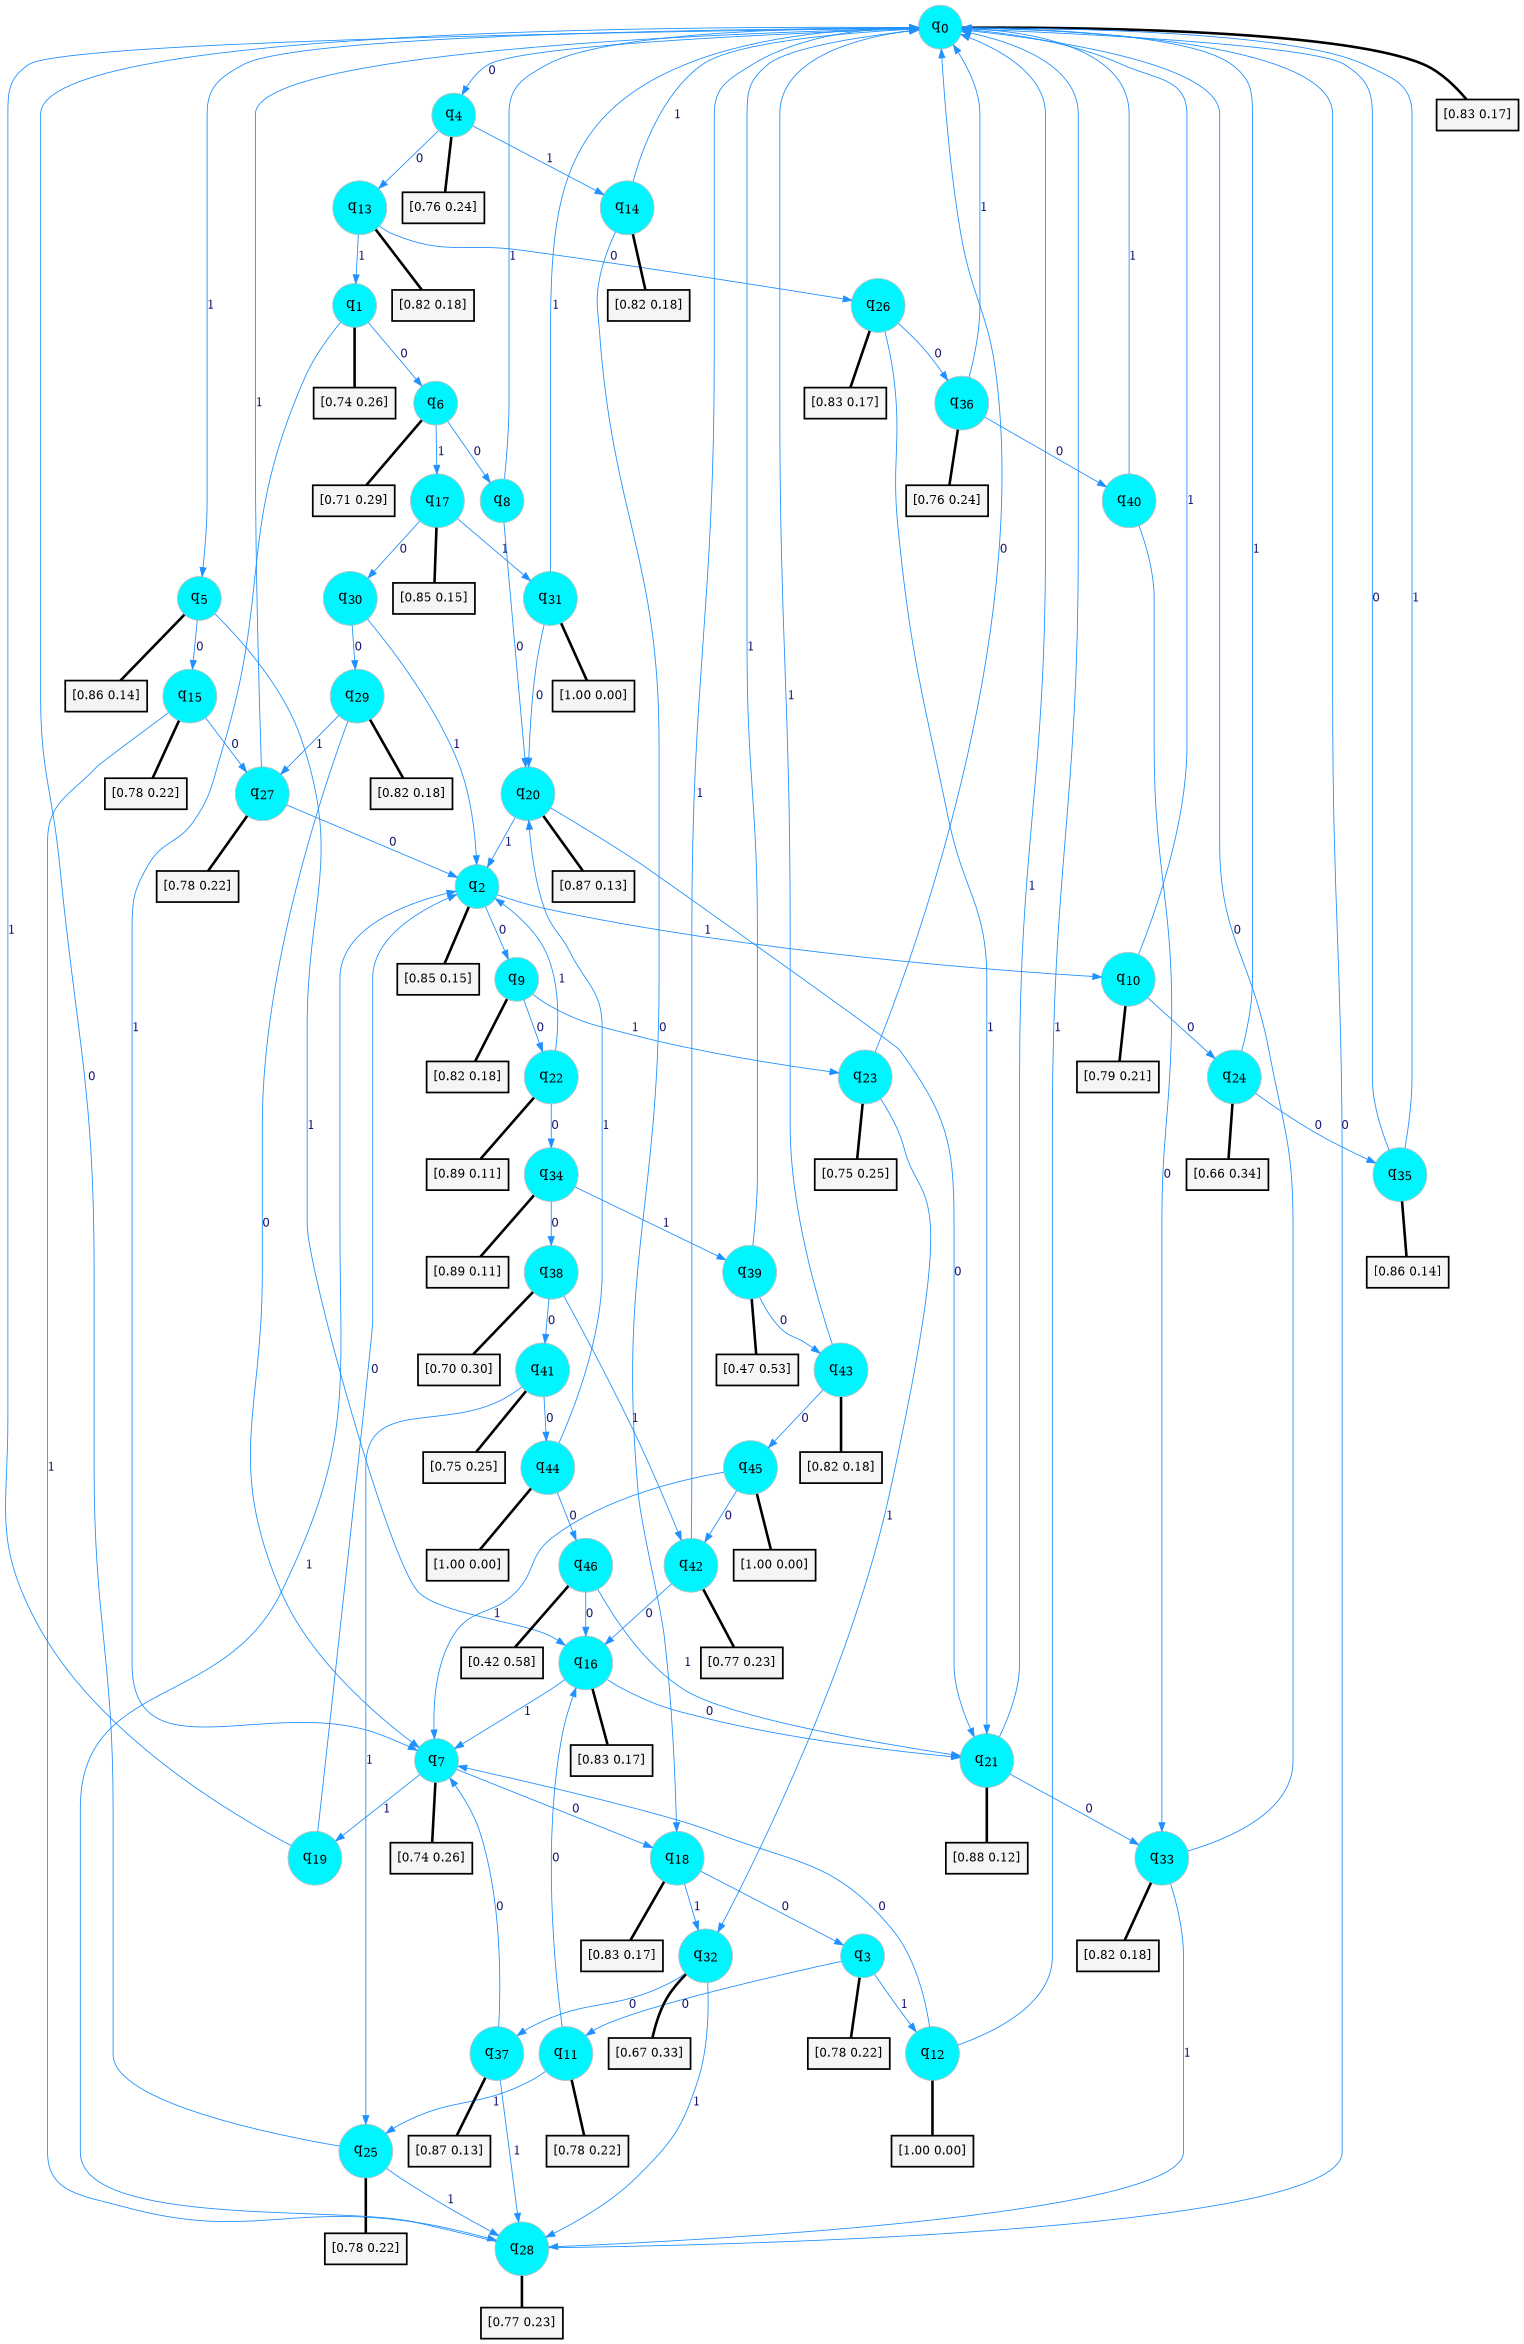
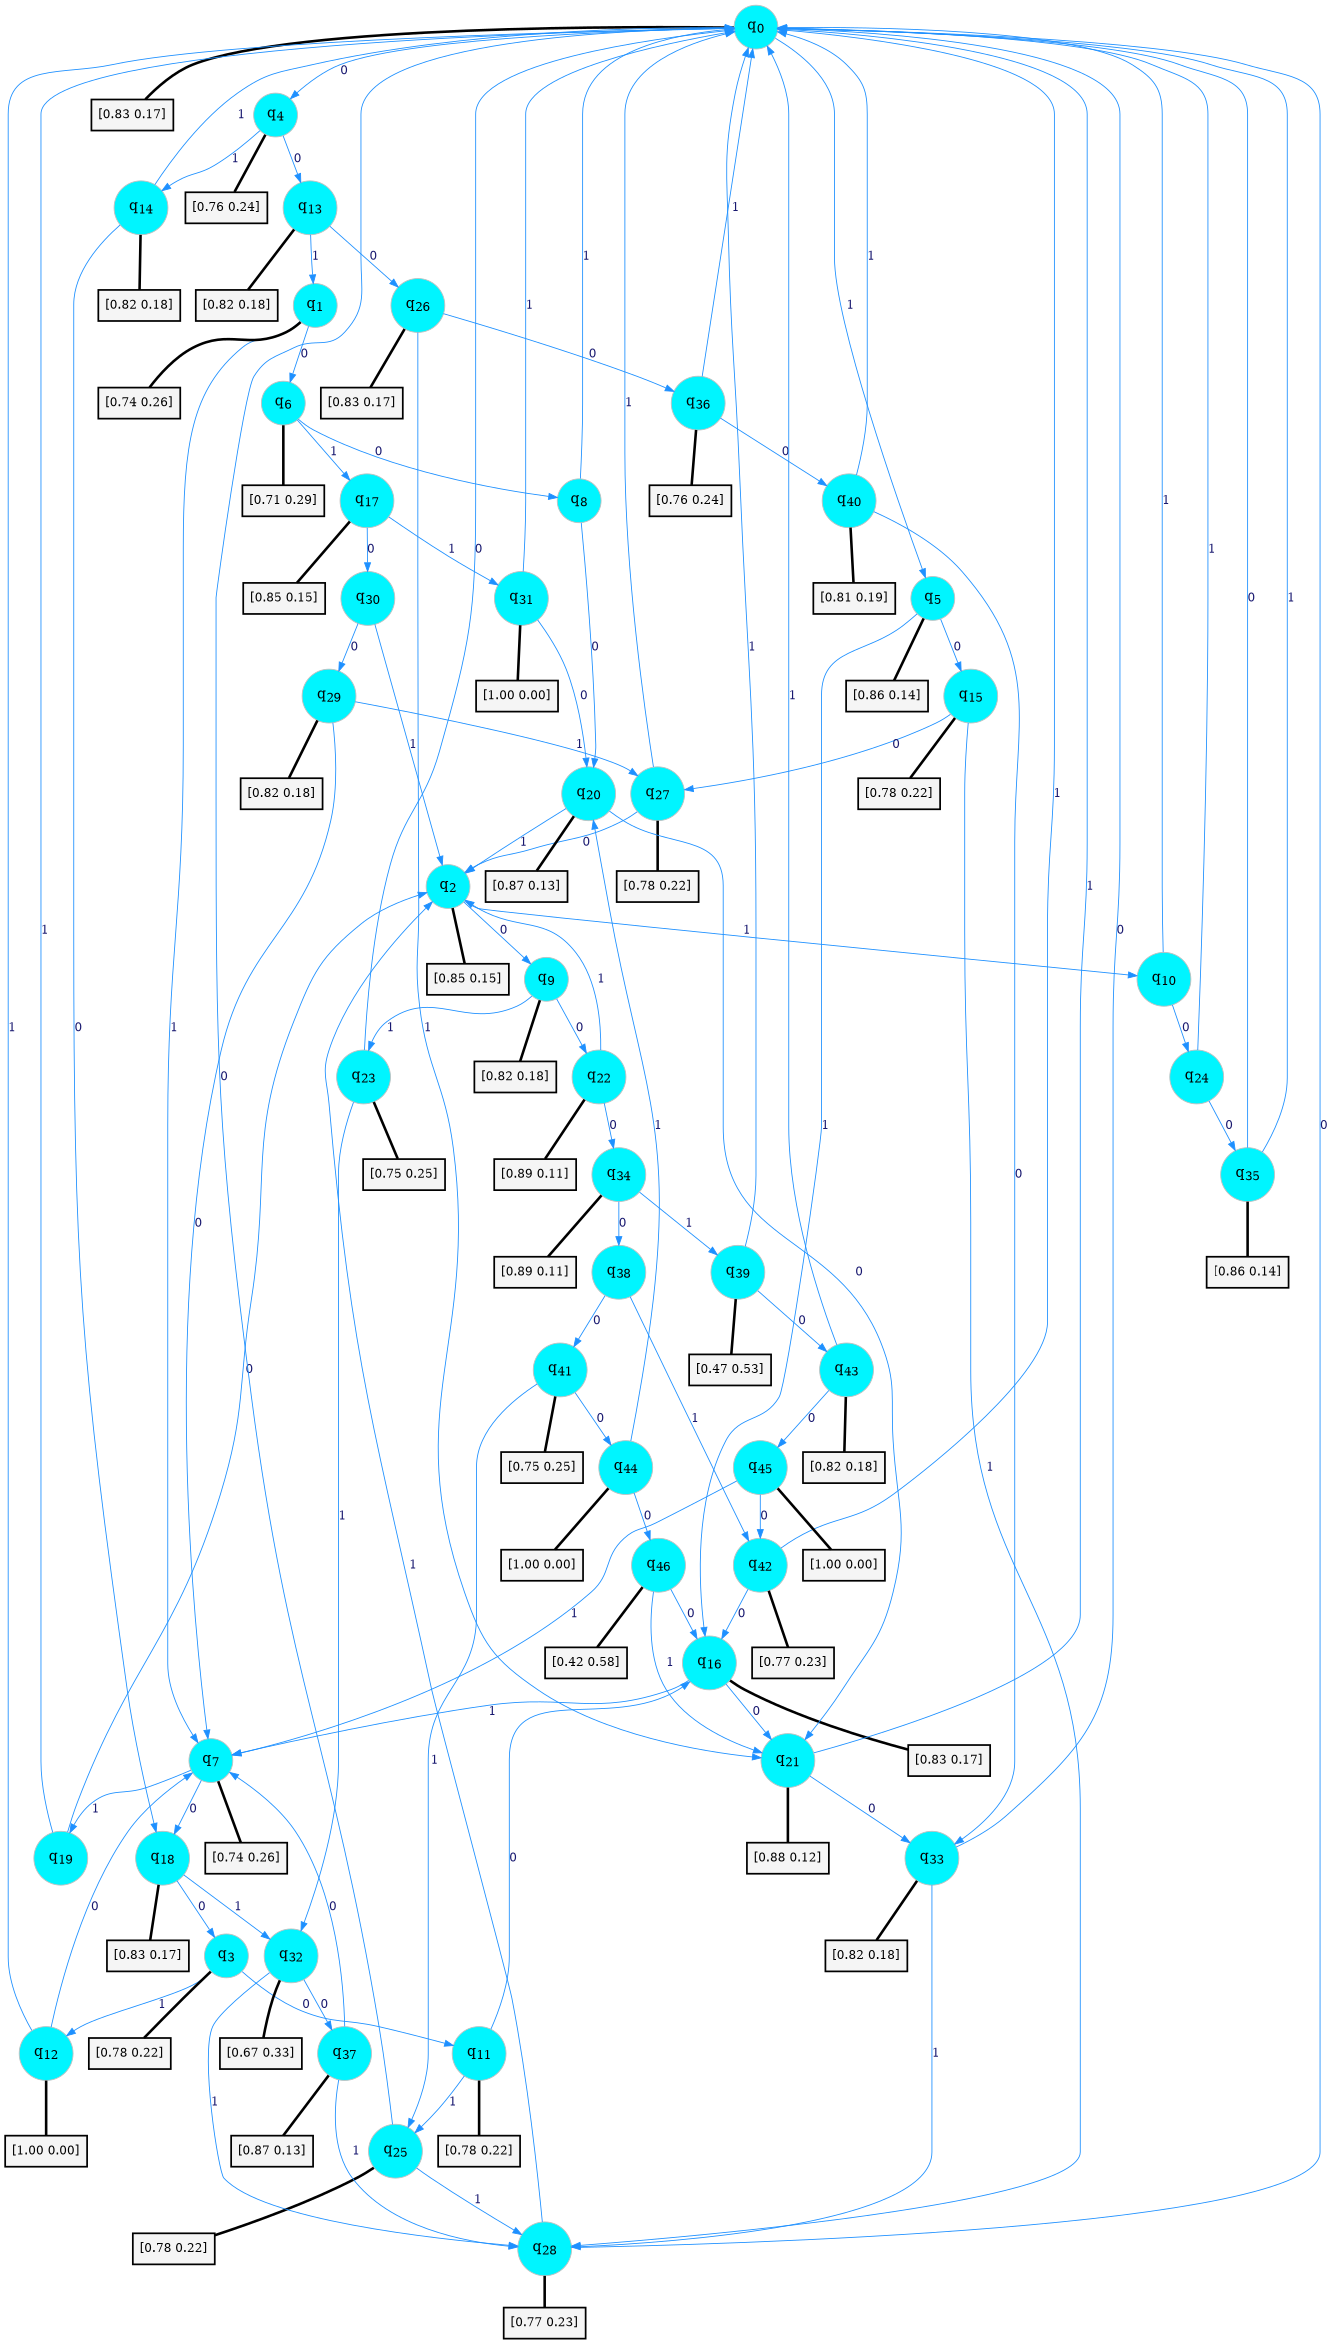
  digraph {
    fontname="DejaVu Serif"
    rankdir=TD
    node [color=gray fillcolor=turquoise1 fontcolor=black fontname="DejaVu Serif" fontsize=16 fontweight=bold shape=circle style=filled]
    edge [arrowsize=1 color=dodgerblue1 fontcolor=midnightblue fontname="DejaVu Serif" fontweight=bold penwidth=1 style=solid weight=20]
    n1 [label=<q<SUB>0</SUB>>]
    n2 [label=<q<SUB>4</SUB>>]
    n3 [label=<q<SUB>5</SUB>>]
    n4 [color=black fillcolor=whitesmoke fontsize=14 label="[0.83 0.17]" penwidth=2 shape=box]
    n5 [label=<q<SUB>13</SUB>>]
    n6 [label=<q<SUB>14</SUB>>]
    n7 [color=black fillcolor=whitesmoke fontsize=14 label="[0.76 0.24]" penwidth=2 shape=box]
    n8 [label=<q<SUB>15</SUB>>]
    n9 [label=<q<SUB>16</SUB>>]
    n10 [color=black fillcolor=whitesmoke fontsize=14 label="[0.86 0.14]" penwidth=2 shape=box]
    n11 [label=<q<SUB>1</SUB>>]
    n12 [label=<q<SUB>6</SUB>>]
    n13 [label=<q<SUB>7</SUB>>]
    n14 [color=black fillcolor=whitesmoke fontsize=14 label="[0.74 0.26]" penwidth=2 shape=box]
    n15 [label=<q<SUB>8</SUB>>]
    n16 [label=<q<SUB>17</SUB>>]
    n17 [color=black fillcolor=whitesmoke fontsize=14 label="[0.71 0.29]" penwidth=2 shape=box]
    n18 [label=<q<SUB>18</SUB>>]
    n19 [label=<q<SUB>19</SUB>>]
    n20 [color=black fillcolor=whitesmoke fontsize=14 label="[0.74 0.26]" penwidth=2 shape=box]
    n21 [label=<q<SUB>2</SUB>>]
    n22 [label=<q<SUB>9</SUB>>]
    n23 [label=<q<SUB>10</SUB>>]
    n24 [color=black fillcolor=whitesmoke fontsize=14 label="[0.85 0.15]" penwidth=2 shape=box]
    n25 [label=<q<SUB>22</SUB>>]
    n26 [label=<q<SUB>23</SUB>>]
    n27 [color=black fillcolor=whitesmoke fontsize=14 label="[0.82 0.18]" penwidth=2 shape=box]
    n28 [label=<q<SUB>24</SUB>>]
-   n29 [color=black fillcolor=whitesmoke fontsize=14 label="[0.79 0.21]" penwidth=2 shape=box]
    n30 [label=<q<SUB>3</SUB>>]
    n31 [label=<q<SUB>11</SUB>>]
    n32 [label=<q<SUB>12</SUB>>]
    n33 [color=black fillcolor=whitesmoke fontsize=14 label="[0.78 0.22]" penwidth=2 shape=box]
    n34 [label=<q<SUB>25</SUB>>]
    n35 [color=black fillcolor=whitesmoke fontsize=14 label="[0.78 0.22]" penwidth=2 shape=box]
    n36 [color=black fillcolor=whitesmoke fontsize=14 label="[1.00 0.00]" penwidth=2 shape=box]
    n37 [label=<q<SUB>26</SUB>>]
    n38 [color=black fillcolor=whitesmoke fontsize=14 label="[0.82 0.18]" penwidth=2 shape=box]
    n39 [color=black fillcolor=whitesmoke fontsize=14 label="[0.82 0.18]" penwidth=2 shape=box]
    n40 [label=<q<SUB>27</SUB>>]
    n41 [label=<q<SUB>28</SUB>>]
    n42 [color=black fillcolor=whitesmoke fontsize=14 label="[0.78 0.22]" penwidth=2 shape=box]
    n43 [label=<q<SUB>21</SUB>>]
    n44 [color=black fillcolor=whitesmoke fontsize=14 label="[0.83 0.17]" penwidth=2 shape=box]
    n45 [label=<q<SUB>20</SUB>>]
    n46 [label=<q<SUB>30</SUB>>]
    n47 [label=<q<SUB>31</SUB>>]
    n48 [color=black fillcolor=whitesmoke fontsize=14 label="[0.85 0.15]" penwidth=2 shape=box]
    n49 [label=<q<SUB>32</SUB>>]
    n50 [color=black fillcolor=whitesmoke fontsize=14 label="[0.83 0.17]" penwidth=2 shape=box]
    n51 [color=black fillcolor=whitesmoke fontsize=14 label="[0.87 0.13]" penwidth=2 shape=box]
    n52 [label=<q<SUB>34</SUB>>]
    n53 [color=black fillcolor=whitesmoke fontsize=14 label="[0.89 0.11]" penwidth=2 shape=box]
    n54 [color=black fillcolor=whitesmoke fontsize=14 label="[0.75 0.25]" penwidth=2 shape=box]
    n55 [label=<q<SUB>35</SUB>>]
-   n56 [color=black fillcolor=whitesmoke fontsize=14 label="[0.66 0.34]" penwidth=2 shape=box]
    n57 [color=black fillcolor=whitesmoke fontsize=14 label="[0.78 0.22]" penwidth=2 shape=box]
    n58 [label=<q<SUB>36</SUB>>]
    n59 [color=black fillcolor=whitesmoke fontsize=14 label="[0.83 0.17]" penwidth=2 shape=box]
    n60 [color=black fillcolor=whitesmoke fontsize=14 label="[0.78 0.22]" penwidth=2 shape=box]
    n61 [color=black fillcolor=whitesmoke fontsize=14 label="[0.77 0.23]" penwidth=2 shape=box]
    n62 [label=<q<SUB>33</SUB>>]
    n63 [color=black fillcolor=whitesmoke fontsize=14 label="[0.88 0.12]" penwidth=2 shape=box]
    n64 [label=<q<SUB>29</SUB>>]
    n65 [color=black fillcolor=whitesmoke fontsize=14 label="[1.00 0.00]" penwidth=2 shape=box]
    n66 [label=<q<SUB>37</SUB>>]
    n67 [color=black fillcolor=whitesmoke fontsize=14 label="[0.67 0.33]" penwidth=2 shape=box]
    n68 [color=black fillcolor=whitesmoke fontsize=14 label="[0.82 0.18]" penwidth=2 shape=box]
    n69 [label=<q<SUB>38</SUB>>]
    n70 [label=<q<SUB>39</SUB>>]
    n71 [color=black fillcolor=whitesmoke fontsize=14 label="[0.89 0.11]" penwidth=2 shape=box]
    n72 [color=black fillcolor=whitesmoke fontsize=14 label="[0.86 0.14]" penwidth=2 shape=box]
    n73 [label=<q<SUB>40</SUB>>]
    n74 [color=black fillcolor=whitesmoke fontsize=14 label="[0.76 0.24]" penwidth=2 shape=box]
    n75 [color=black fillcolor=whitesmoke fontsize=14 label="[0.82 0.18]" penwidth=2 shape=box]
    n76 [color=black fillcolor=whitesmoke fontsize=14 label="[0.87 0.13]" penwidth=2 shape=box]
    n77 [label=<q<SUB>41</SUB>>]
    n78 [label=<q<SUB>42</SUB>>]
-   n79 [color=black fillcolor=whitesmoke fontsize=14 label="[0.70 0.30]" penwidth=2 shape=box]
    n80 [label=<q<SUB>43</SUB>>]
    n81 [color=black fillcolor=whitesmoke fontsize=14 label="[0.47 0.53]" penwidth=2 shape=box]
+   n82 [color=black fillcolor=whitesmoke fontsize=14 label="[0.81 0.19]" penwidth=2 shape=box]
    n83 [label=<q<SUB>44</SUB>>]
    n84 [color=black fillcolor=whitesmoke fontsize=14 label="[0.75 0.25]" penwidth=2 shape=box]
    n85 [color=black fillcolor=whitesmoke fontsize=14 label="[0.77 0.23]" penwidth=2 shape=box]
    n86 [label=<q<SUB>45</SUB>>]
    n87 [color=black fillcolor=whitesmoke fontsize=14 label="[0.82 0.18]" penwidth=2 shape=box]
    n88 [label=<q<SUB>46</SUB>>]
    n89 [color=black fillcolor=whitesmoke fontsize=14 label="[1.00 0.00]" penwidth=2 shape=box]
    n90 [color=black fillcolor=whitesmoke fontsize=14 label="[1.00 0.00]" penwidth=2 shape=box]
    n91 [color=black fillcolor=whitesmoke fontsize=14 label="[0.42 0.58]" penwidth=2 shape=box]
    n1 -> n2 [label=0]
    n1 -> n3 [label=1]
    n1 -> n4 [arrowhead=none color=black penwidth=3]
    n2 -> n5 [label=0]
    n2 -> n6 [label=1]
    n2 -> n7 [arrowhead=none color=black penwidth=3]
    n3 -> n8 [label=0]
    n3 -> n9 [label=1]
    n3 -> n10 [arrowhead=none color=black penwidth=3]
    n5 -> n11 [label=1]
    n5 -> n37 [label=0]
    n5 -> n38 [arrowhead=none color=black penwidth=3]
    n6 -> n1 [label=1]
    n6 -> n18 [label=0]
    n6 -> n39 [arrowhead=none color=black penwidth=3]
    n8 -> n40 [label=0]
    n8 -> n41 [label=1]
    n8 -> n42 [arrowhead=none color=black penwidth=3]
    n9 -> n13 [label=1]
    n9 -> n43 [label=0]
    n9 -> n44 [arrowhead=none color=black penwidth=3]
    n11 -> n12 [label=0]
    n11 -> n13 [label=1]
    n11 -> n14 [arrowhead=none color=black penwidth=3]
    n12 -> n15 [label=0]
    n12 -> n16 [label=1]
    n12 -> n17 [arrowhead=none color=black penwidth=3]
    n13 -> n18 [label=0]
    n13 -> n19 [label=1]
    n13 -> n20 [arrowhead=none color=black penwidth=3]
    n15 -> n1 [label=1]
    n15 -> n45 [label=0]
    n16 -> n46 [label=0]
    n16 -> n47 [label=1]
    n16 -> n48 [arrowhead=none color=black penwidth=3]
    n18 -> n30 [label=0]
    n18 -> n49 [label=1]
    n18 -> n50 [arrowhead=none color=black penwidth=3]
    n19 -> n1 [label=1]
    n19 -> n21 [label=0]
    n21 -> n22 [label=0]
    n21 -> n23 [label=1]
    n21 -> n24 [arrowhead=none color=black penwidth=3]
    n22 -> n25 [label=0]
    n22 -> n26 [label=1]
    n22 -> n27 [arrowhead=none color=black penwidth=3]
    n23 -> n1 [label=1]
    n23 -> n28 [label=0]
-   n23 -> n29 [arrowhead=none color=black penwidth=3]
    n25 -> n21 [label=1]
    n25 -> n52 [label=0]
    n25 -> n53 [arrowhead=none color=black penwidth=3]
    n26 -> n1 [label=0]
    n26 -> n49 [label=1]
    n26 -> n54 [arrowhead=none color=black penwidth=3]
    n28 -> n1 [label=1]
    n28 -> n55 [label=0]
-   n28 -> n56 [arrowhead=none color=black penwidth=3]
    n30 -> n31 [label=0]
    n30 -> n32 [label=1]
    n30 -> n33 [arrowhead=none color=black penwidth=3]
    n31 -> n9 [label=0]
    n31 -> n34 [label=1]
    n31 -> n35 [arrowhead=none color=black penwidth=3]
    n32 -> n1 [label=1]
    n32 -> n13 [label=0]
    n32 -> n36 [arrowhead=none color=black penwidth=3]
    n34 -> n1 [label=0]
    n34 -> n41 [label=1]
    n34 -> n57 [arrowhead=none color=black penwidth=3]
    n37 -> n43 [label=1]
    n37 -> n58 [label=0]
    n37 -> n59 [arrowhead=none color=black penwidth=3]
    n40 -> n1 [label=1]
    n40 -> n21 [label=0]
    n40 -> n60 [arrowhead=none color=black penwidth=3]
    n41 -> n1 [label=0]
    n41 -> n21 [label=1]
    n41 -> n61 [arrowhead=none color=black penwidth=3]
    n43 -> n1 [label=1]
    n43 -> n62 [label=0]
    n43 -> n63 [arrowhead=none color=black penwidth=3]
    n45 -> n21 [label=1]
    n45 -> n43 [label=0]
    n45 -> n51 [arrowhead=none color=black penwidth=3]
    n46 -> n21 [label=1]
    n46 -> n64 [label=0]
    n47 -> n1 [label=1]
    n47 -> n45 [label=0]
    n47 -> n65 [arrowhead=none color=black penwidth=3]
    n49 -> n41 [label=1]
    n49 -> n66 [label=0]
    n49 -> n67 [arrowhead=none color=black penwidth=3]
    n52 -> n69 [label=0]
    n52 -> n70 [label=1]
    n52 -> n71 [arrowhead=none color=black penwidth=3]
    n55 -> n1 [label=0]
    n55 -> n1 [label=1]
    n55 -> n72 [arrowhead=none color=black penwidth=3]
    n58 -> n1 [label=1]
    n58 -> n73 [label=0]
    n58 -> n74 [arrowhead=none color=black penwidth=3]
    n62 -> n1 [label=0]
    n62 -> n41 [label=1]
    n62 -> n68 [arrowhead=none color=black penwidth=3]
    n64 -> n13 [label=0]
    n64 -> n40 [label=1]
    n64 -> n75 [arrowhead=none color=black penwidth=3]
    n66 -> n13 [label=0]
    n66 -> n41 [label=1]
    n66 -> n76 [arrowhead=none color=black penwidth=3]
    n69 -> n77 [label=0]
    n69 -> n78 [label=1]
-   n69 -> n79 [arrowhead=none color=black penwidth=3]
    n70 -> n1 [label=1]
    n70 -> n80 [label=0]
    n70 -> n81 [arrowhead=none color=black penwidth=3]
    n73 -> n1 [label=1]
    n73 -> n62 [label=0]
+   n73 -> n82 [arrowhead=none color=black penwidth=3]
    n77 -> n34 [label=1]
    n77 -> n83 [label=0]
    n77 -> n84 [arrowhead=none color=black penwidth=3]
    n78 -> n1 [label=1]
    n78 -> n9 [label=0]
    n78 -> n85 [arrowhead=none color=black penwidth=3]
    n80 -> n1 [label=1]
    n80 -> n86 [label=0]
    n80 -> n87 [arrowhead=none color=black penwidth=3]
    n83 -> n45 [label=1]
    n83 -> n88 [label=0]
    n83 -> n89 [arrowhead=none color=black penwidth=3]
    n86 -> n13 [label=1]
    n86 -> n78 [label=0]
    n86 -> n90 [arrowhead=none color=black penwidth=3]
    n88 -> n9 [label=0]
    n88 -> n43 [label=1]
    n88 -> n91 [arrowhead=none color=black penwidth=3]
  }
